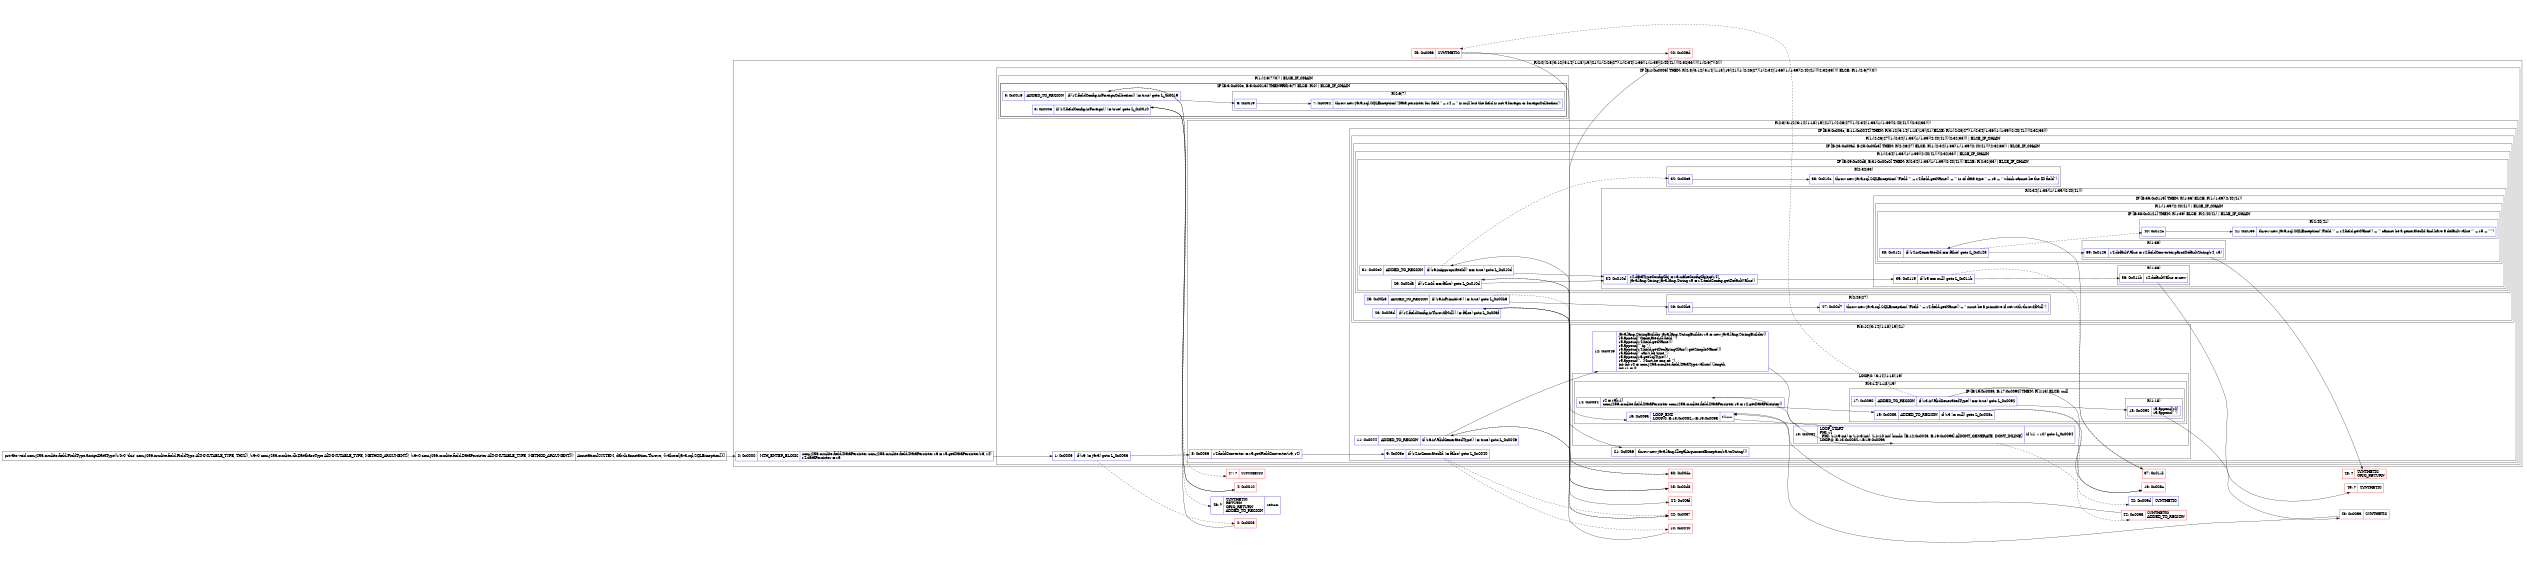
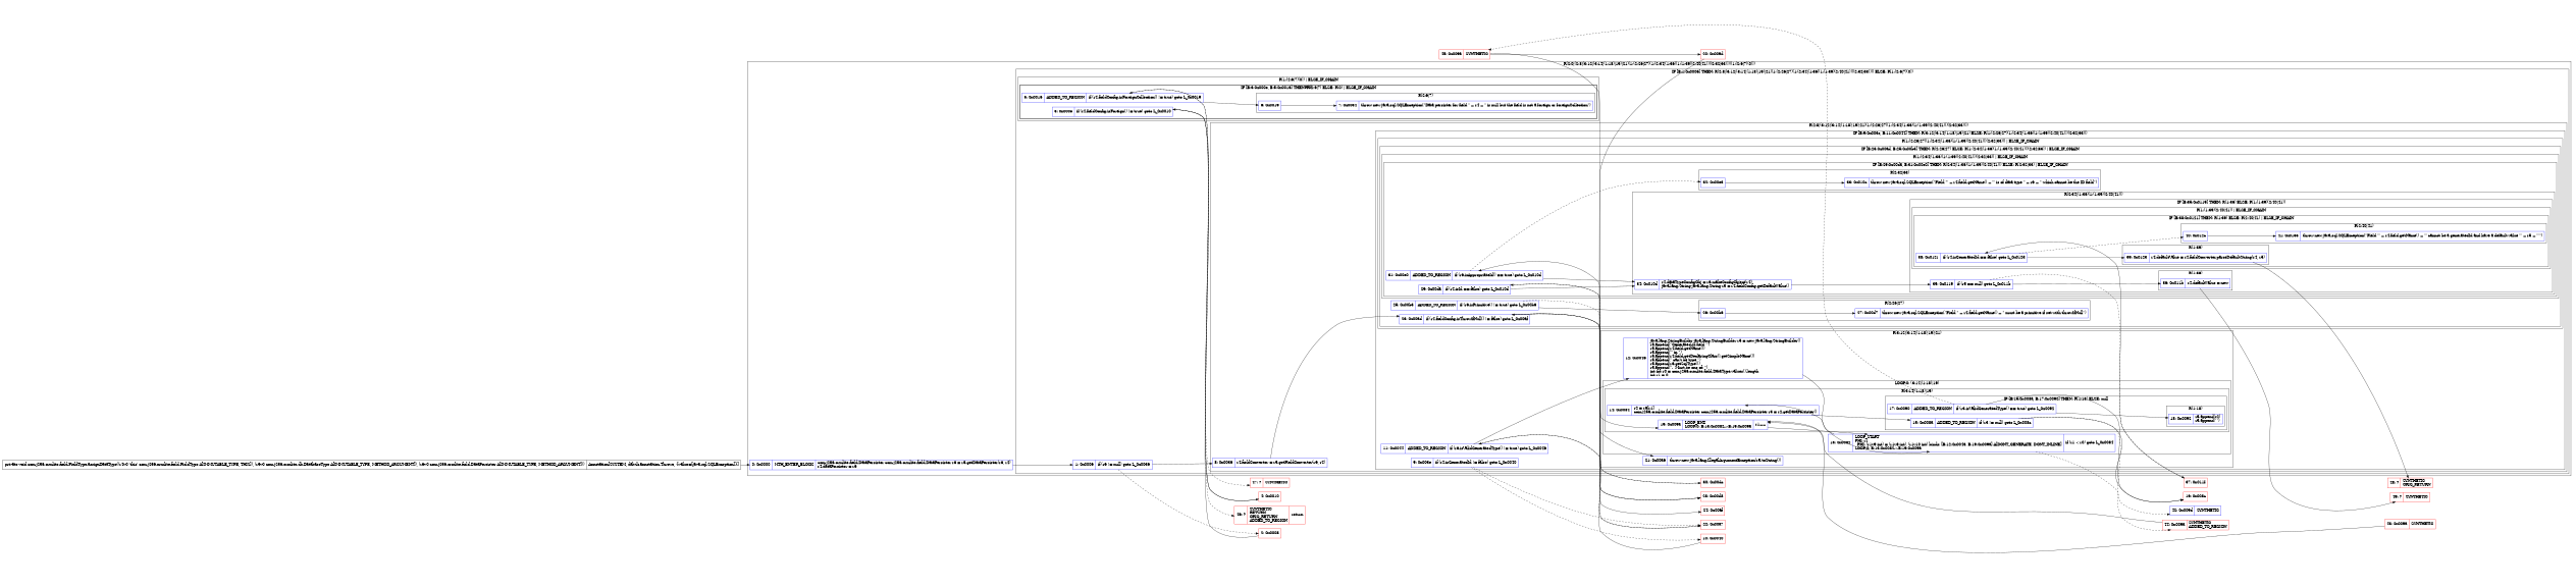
  digraph {
    rankdir=LR
    node [color=blue shape=record]
    n1 [label="{18\:\ 0x0092|r5.append(r2)\lr5.append(' ')\l}"]
    n2 [label="{15\:\ 0x008a|ADDED_TO_REGION\l|if (r3 != null) goto L_0x008c\l}"]
    n3 [label="{17\:\ 0x0090|ADDED_TO_REGION\l|if (r3.isValidGeneratedType() == true) goto L_0x0092\l}"]
    n4 [label="{14\:\ 0x0084|r2 = r6[r1]\lcom.j256.ormlite.field.DataPersister com.j256.ormlite.field.DataPersister r3 = r2.getDataPersister()\l}"]
    n5 [label="{19\:\ 0x009a|LOOP_END\lLOOP:0: B:13:0x0082\-\>B:19:0x009a\l|r1++\l}"]
    n6 [label="{13\:\ 0x0082|LOOP_START\lPHI: r1 \l  PHI: (r1v9 int) = (r1v8 int), (r1v10 int) binds: [B:12:0x0046, B:19:0x009a] A[DONT_GENERATE, DONT_INLINE]\lLOOP:0: B:13:0x0082\-\>B:19:0x009a\l|if (r1 \< r0) goto L_0x0084\l}"]
    n7 [label="{12\:\ 0x0046|java.lang.StringBuilder java.lang.StringBuilder r5 = new java.lang.StringBuilder()\lr5.append(\"Generated\-id field '\")\lr5.append(r4.field.getName())\lr5.append(\"' in \")\lr5.append(r4.field.getDeclaringClass().getSimpleName())\lr5.append(\" can't be type \")\lr5.append(r6.getSqlType())\lr5.append(\".  Must be one of: \")\lint int r0 = com.j256.ormlite.field.DataType.values().length\lint r1 = 0\l}"]
    n8 [label="{21\:\ 0x00a6|throw new java.lang.IllegalArgumentException(r5.toString())\l}"]
    n9 [label="{26\:\ 0x00b6}"]
    n10 [label="{27\:\ 0x00d7|throw new java.sql.SQLException(\"Field \" + r4.field.getName() + \" must be a primitive if set with throwIfNull\")\l}"]
    n11 [label="{36\:\ 0x011b|r4.defaultValue = new\l}"]
    n12 [label="{39\:\ 0x0123|r4.defaultValue = r4.fieldConverter.parseDefaultString(r4, r5)\l}"]
    n13 [label="{40\:\ 0x012c}"]
    n14 [label="{41\:\ 0x0155|throw new java.sql.SQLException(\"Field '\" + r4.field.getName() + \"' cannot be a generatedId and have a default value '\" + r5 + \"'\")\l}"]
    n15 [label="{38\:\ 0x0121|if (r4.isGeneratedId == false) goto L_0x0123\l}"]
    n16 [label="{35\:\ 0x0119|if (r5 == null) goto L_0x011b\l}"]
    n17 [label="{34\:\ 0x010d|r4.dataTypeConfigObj = r6.makeConfigObject(r4)\ljava.lang.String java.lang.String r5 = r4.fieldConfig.getDefaultValue()\l}"]
    n18 [label="{32\:\ 0x00e3}"]
    n19 [label="{33\:\ 0x010c|throw new java.sql.SQLException(\"Field '\" + r4.field.getName() + \"' is of data type \" + r6 + \" which cannot be the ID field\")\l}"]
    n20 [label="{29\:\ 0x00da|if (r4.isId == false) goto L_0x010d\l}"]
    n21 [label="{31\:\ 0x00e0|ADDED_TO_REGION\l|if (r6.isAppropriateId() == true) goto L_0x010d\l}"]
    n22 [label="{23\:\ 0x00ad|if (r4.fieldConfig.isThrowIfNull() != false) goto L_0x00af\l}"]
    n23 [label="{25\:\ 0x00b3|ADDED_TO_REGION\l|if (r6.isPrimitive() != true) goto L_0x00b6\l}"]
    n24 [label="{9\:\ 0x003e|if (r4.isGeneratedId != false) goto L_0x0040\l}"]
    n25 [label="{11\:\ 0x0044|ADDED_TO_REGION\l|if (r6.isValidGeneratedType() != true) goto L_0x0046\l}"]
    n26 [label="{8\:\ 0x0036|r4.fieldConverter = r5.getFieldConverter(r6, r4)\l}"]
    n27 [label="{6\:\ 0x0019}"]
    n28 [label="{7\:\ 0x0034|throw new java.sql.SQLException(\"Data persister for field \" + r4 + \" is null but the field is not a foreign or foreignCollection\")\l}"]
    n29 [label="{3\:\ 0x000e|if (r4.fieldConfig.isForeign() != true) goto L_0x0010\l}"]
    n30 [label="{5\:\ 0x0016|ADDED_TO_REGION\l|if (r4.fieldConfig.isForeignCollection() != true) goto L_0x0019\l}"]
-   n31 [label="{1\:\ 0x0006|if (r6 != java) goto L_0x0036\l}"]
+   n31 [label="{1\:\ 0x0006|if (r6 != null) goto L_0x0036\l}"]
    n32 [label="{0\:\ 0x0000|MTH_ENTER_BLOCK\l|com.j256.ormlite.field.DataPersister com.j256.ormlite.field.DataPersister r6 = r5.getDataPersister(r6, r4)\lr4.dataPersister = r6\l}"]
    n33 [color=red label="{43\:\ 0x009a|SYNTHETIC\l}"]
    n34 [color=red label="{16\:\ 0x008c}"]
    n35 [color=red label="{44\:\ 0x009a|SYNTHETIC\lADDED_TO_REGION\l}"]
    n36 [color=red label="{45\:\ 0x009a|SYNTHETIC\l}"]
    n37 [label="{42\:\ 0x009d|SYNTHETIC\l}"]
    n38 [color=red label="{49\:\ ?|SYNTHETIC\l}"]
    n39 [color=red label="{48\:\ ?|SYNTHETIC\lORIG_RETURN\l}"]
    n40 [color=red label="{37\:\ 0x011f}"]
    n41 [color=red label="{30\:\ 0x00dc}"]
    n42 [color=red label="{24\:\ 0x00af}"]
    n43 [color=red label="{28\:\ 0x00d8}"]
    n44 [color=red label="{10\:\ 0x0040}"]
    n45 [color=red label="{22\:\ 0x00a7}"]
    n46 [color=red label="{4\:\ 0x0010}"]
-   n47 [label="{46\:\ ?|SYNTHETIC\lRETURN\lORIG_RETURN\lADDED_TO_REGION\l|return\l}"]
+   n47 [color=red label="{46\:\ ?|SYNTHETIC\lRETURN\lORIG_RETURN\lADDED_TO_REGION\l|return\l}"]
    n48 [color=red label="{47\:\ ?|SYNTHETIC\l}"]
    n49 [color=red label="{2\:\ 0x0008}"]
    n50 [color=red label="{20\:\ 0x009d}"]
    n51 [label="{private void com.j256.ormlite.field.FieldType.assignDataType((r4v0 'this' com.j256.ormlite.field.FieldType A[IMMUTABLE_TYPE, THIS]), (r5v0 com.j256.ormlite.db.DatabaseType A[IMMUTABLE_TYPE, METHOD_ARGUMENT]), (r6v0 com.j256.ormlite.field.DataPersister A[IMMUTABLE_TYPE, METHOD_ARGUMENT]))  | Annotation[SYSTEM, dalvik.annotation.Throws, \{value=[java.sql.SQLException]\}]\l}" color=""]
    subgraph cluster_1 {
      label="R(2:0|(2:8|(3:12|(3:14|(1:18)|19)|21)(1:(2:26|27)(1:(2:34|(1:36)(1:(1:39)(2:40|41)))(2:32|33))))(1:(2:6|7)(0)))"
      n32
      subgraph cluster_2 {
        label="IF [B:1:0x0006] THEN: R(2:8|(3:12|(3:14|(1:18)|19)|21)(1:(2:26|27)(1:(2:34|(1:36)(1:(1:39)(2:40|41)))(2:32|33)))) ELSE: R(1:(2:6|7)(0))"
        n31
        subgraph cluster_3 {
          label="R(2:8|(3:12|(3:14|(1:18)|19)|21)(1:(2:26|27)(1:(2:34|(1:36)(1:(1:39)(2:40|41)))(2:32|33))))"
          n26
          subgraph cluster_4 {
            label="IF [B:9:0x003e, B:11:0x0044] THEN: R(3:12|(3:14|(1:18)|19)|21) ELSE: R(1:(2:26|27)(1:(2:34|(1:36)(1:(1:39)(2:40|41)))(2:32|33)))"
            n24
            n25
            subgraph cluster_5 {
              label="R(3:12|(3:14|(1:18)|19)|21)"
              n7
              n8
              subgraph cluster_6 {
                label="LOOP:0: (3:14|(1:18)|19)"
                n6
                subgraph cluster_7 {
                  label="R(3:14|(1:18)|19)"
                  n4
                  n5
                  subgraph cluster_8 {
                    label="IF [B:15:0x008a, B:17:0x0090] THEN: R(1:18) ELSE: null"
                    n2
                    n3
                    subgraph cluster_9 {
                      label="R(1:18)"
                      n1
                    }
                  }
                }
              }
            }
            subgraph cluster_10 {
              label="R(1:(2:26|27)(1:(2:34|(1:36)(1:(1:39)(2:40|41)))(2:32|33))) | ELSE_IF_CHAIN\l"
              subgraph cluster_11 {
                label="IF [B:23:0x00ad, B:25:0x00b3] THEN: R(2:26|27) ELSE: R(1:(2:34|(1:36)(1:(1:39)(2:40|41)))(2:32|33)) | ELSE_IF_CHAIN\l"
                n22
                n23
                subgraph cluster_12 {
                  label="R(2:26|27)"
                  n9
                  n10
                }
                subgraph cluster_13 {
                  label="R(1:(2:34|(1:36)(1:(1:39)(2:40|41)))(2:32|33)) | ELSE_IF_CHAIN\l"
                  subgraph cluster_14 {
                    label="IF [B:29:0x00da, B:31:0x00e0] THEN: R(2:34|(1:36)(1:(1:39)(2:40|41))) ELSE: R(2:32|33) | ELSE_IF_CHAIN\l"
                    n20
                    n21
                    subgraph cluster_15 {
                      label="R(2:34|(1:36)(1:(1:39)(2:40|41)))"
                      n17
                      subgraph cluster_16 {
                        label="IF [B:35:0x0119] THEN: R(1:36) ELSE: R(1:(1:39)(2:40|41))"
                        n16
                        subgraph cluster_17 {
                          label="R(1:36)"
                          n11
                        }
                        subgraph cluster_18 {
                          label="R(1:(1:39)(2:40|41)) | ELSE_IF_CHAIN\l"
                          subgraph cluster_19 {
                            label="IF [B:38:0x0121] THEN: R(1:39) ELSE: R(2:40|41) | ELSE_IF_CHAIN\l"
                            n15
                            subgraph cluster_20 {
                              label="R(1:39)"
                              n12
                            }
                            subgraph cluster_21 {
                              label="R(2:40|41)"
                              n13
                              n14
                            }
                          }
                        }
                      }
                    }
                    subgraph cluster_22 {
                      label="R(2:32|33)"
                      n18
                      n19
                    }
                  }
                }
              }
            }
          }
        }
        subgraph cluster_23 {
          label="R(1:(2:6|7)(0)) | ELSE_IF_CHAIN\l"
          subgraph cluster_24 {
            label="IF [B:3:0x000e, B:5:0x0016] THEN: R(2:6|7) ELSE: R(0) | ELSE_IF_CHAIN\l"
            n29
            n30
            subgraph cluster_25 {
              label="R(2:6|7)"
              n27
              n28
            }
            subgraph cluster_26 {
              label="R(0)"
            }
          }
        }
      }
    }
-   n1 -> n33
    n2 -> n34
    n2 -> n35 [style=dashed]
    n3 -> n1
    n3 -> n34
    n3 -> n36 [style=dashed]
    n4 -> n2
    n5 -> n6
    n6 -> n4
    n6 -> n37 [style=dashed]
    n7 -> n6
    n9 -> n10
    n11 -> n38
    n12 -> n39
    n13 -> n14
    n15 -> n12
    n15 -> n13 [style=dashed]
    n16 -> n11
    n16 -> n40 [style=dashed]
    n17 -> n16
    n18 -> n19
    n20 -> n17
    n20 -> n41 [style=dashed]
    n21 -> n17
    n21 -> n18 [style=dashed]
    n22 -> n42
    n22 -> n43 [style=dashed]
    n23 -> n9
    n23 -> n43 [style=dashed]
    n24 -> n44 [style=dashed]
    n24 -> n45 [style=dashed]
    n25 -> n7
    n25 -> n45 [style=dashed]
-   n26 -> n24
+   n26 -> n22
    n27 -> n28
    n29 -> n46
    n29 -> n47 [style=dashed]
    n30 -> n27
    n30 -> n48 [style=dashed]
    n31 -> n26
    n31 -> n49 [style=dashed]
    n32 -> n31
    n33 -> n5
    n35 -> n5
    n36 -> n5
    n36 -> n50
    n40 -> n15
    n41 -> n21
    n43 -> n20
    n44 -> n25
    n45 -> n22
    n46 -> n30
    n49 -> n29
    n50 -> n8
    n51 -> n32
  }
